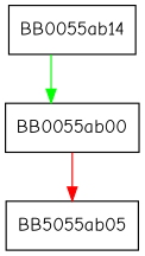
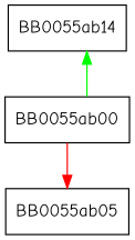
  digraph {
    fontname="Comic Neue"
    splines=ortho
    node [fontname="Comic Neue" shape=box]
    edge [fontname="Comic Neue"]
    n1 [label=BB0055ab14]
    BB0055ab00
-   BB0055ab05 [label=BB5055ab05]
-   n1 -> BB0055ab00 [color=green]
+   BB0055ab05
+   BB0055ab00 -> n1 [color=green]
    BB0055ab00 -> BB0055ab05 [color=red]
  }
